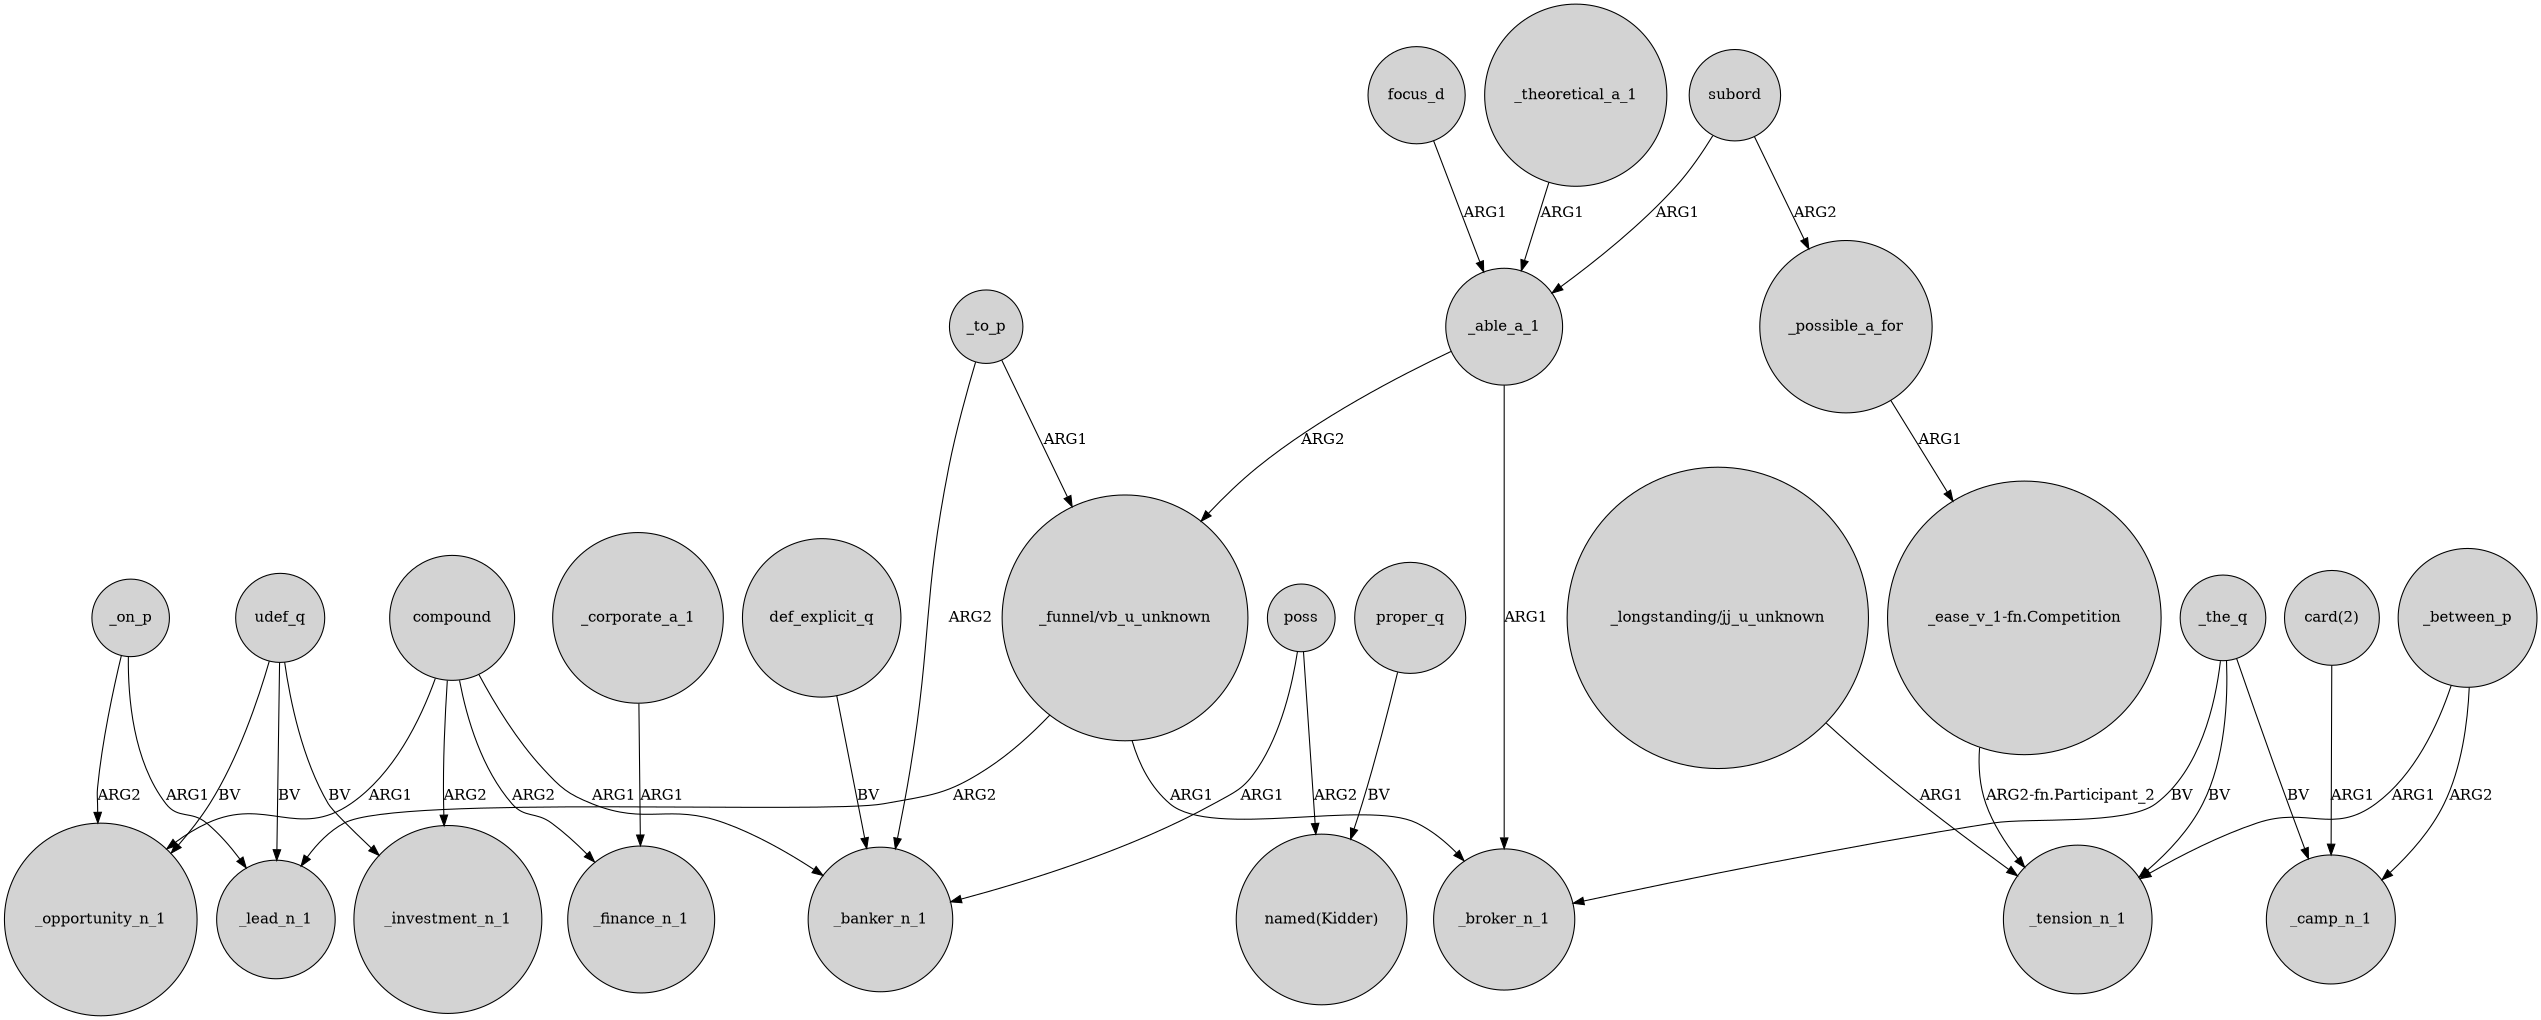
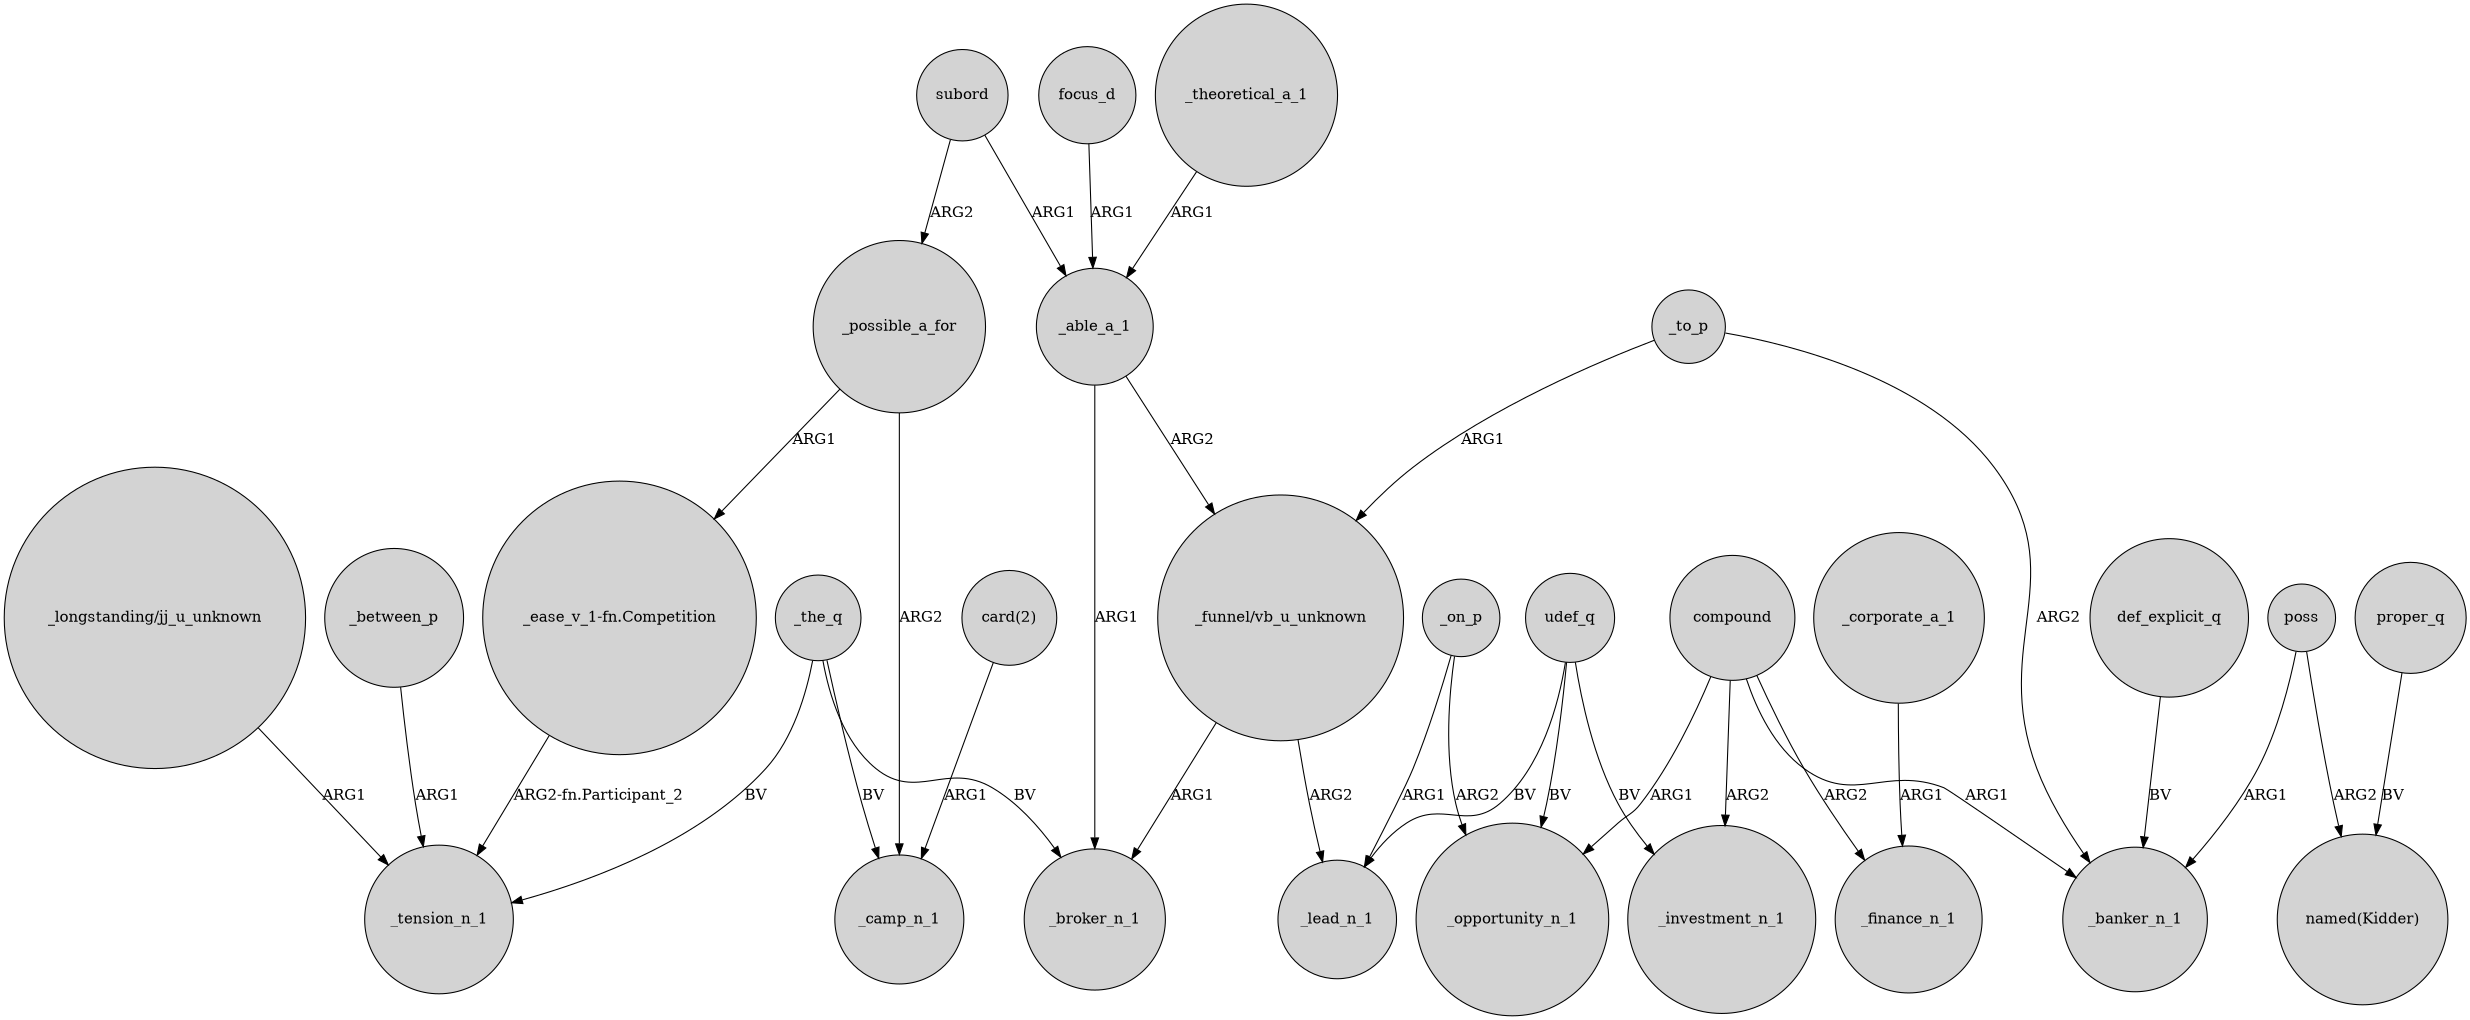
  digraph {
    node [shape=circle style=filled]
    _between_p
    _tension_n_1
    _camp_n_1
    _on_p
    _opportunity_n_1
    _lead_n_1
    udef_q
    _investment_n_1
    focus_d
    _able_a_1
    "_funnel/vb_u_unknown"
    _broker_n_1
    poss
    _banker_n_1
    "named(Kidder)"
    compound
    _finance_n_1
    _corporate_a_1
    _theoretical_a_1
    _possible_a_for
    "_ease_v_1-fn.Competition"
    subord
    def_explicit_q
    _the_q
    _to_p
    "_longstanding/jj_u_unknown"
    "card(2)"
    proper_q
    _between_p -> _tension_n_1 [label=ARG1]
-   _between_p -> _camp_n_1 [label=ARG2]
+   _possible_a_for -> _camp_n_1 [label=ARG2]
    _on_p -> _opportunity_n_1 [label=ARG2]
    _on_p -> _lead_n_1 [label=ARG1]
    udef_q -> _opportunity_n_1 [label=BV]
    udef_q -> _lead_n_1 [label=BV]
    udef_q -> _investment_n_1 [label=BV]
    focus_d -> _able_a_1 [label=ARG1]
    _able_a_1 -> "_funnel/vb_u_unknown" [label=ARG2]
    _able_a_1 -> _broker_n_1 [label=ARG1]
    "_funnel/vb_u_unknown" -> _lead_n_1 [label=ARG2]
    "_funnel/vb_u_unknown" -> _broker_n_1 [label=ARG1]
    poss -> _banker_n_1 [label=ARG1]
    poss -> "named(Kidder)" [label=ARG2]
    compound -> _opportunity_n_1 [label=ARG1]
    compound -> _investment_n_1 [label=ARG2]
    compound -> _banker_n_1 [label=ARG1]
    compound -> _finance_n_1 [label=ARG2]
    _corporate_a_1 -> _finance_n_1 [label=ARG1]
    _theoretical_a_1 -> _able_a_1 [label=ARG1]
    _possible_a_for -> "_ease_v_1-fn.Competition" [label=ARG1]
    "_ease_v_1-fn.Competition" -> _tension_n_1 [label="ARG2-fn.Participant_2"]
    subord -> _able_a_1 [label=ARG1]
    subord -> _possible_a_for [label=ARG2]
    def_explicit_q -> _banker_n_1 [label=BV]
    _the_q -> _tension_n_1 [label=BV]
    _the_q -> _camp_n_1 [label=BV]
    _the_q -> _broker_n_1 [label=BV]
    _to_p -> "_funnel/vb_u_unknown" [label=ARG1]
    _to_p -> _banker_n_1 [label=ARG2]
    "_longstanding/jj_u_unknown" -> _tension_n_1 [label=ARG1]
    "card(2)" -> _camp_n_1 [label=ARG1]
    proper_q -> "named(Kidder)" [label=BV]
  }
